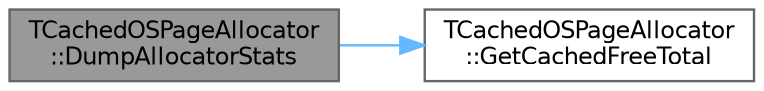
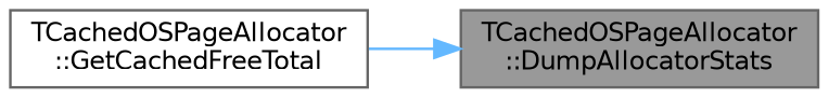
  digraph {
    rankdir=LR
    node [fontname=Helvetica fontsize=10 shape=box style=filled]
    n1 [color=gray40 fillcolor=grey60 fontcolor=black height=0.2 label="TCachedOSPageAllocator\l::DumpAllocatorStats" width=0.4]
    n2 [color=grey40 fillcolor=white height=0.2 label="TCachedOSPageAllocator\l::GetCachedFreeTotal" width=0.4]
-   n1 -> n2 [color=steelblue1 fontname=Helvetica fontsize=10 labelfontname=Helvetica labelfontsize=10 style=solid]
+   n2 -> n1 [color=steelblue1 fontname=Helvetica fontsize=10 labelfontname=Helvetica labelfontsize=10 style=solid]
  }
